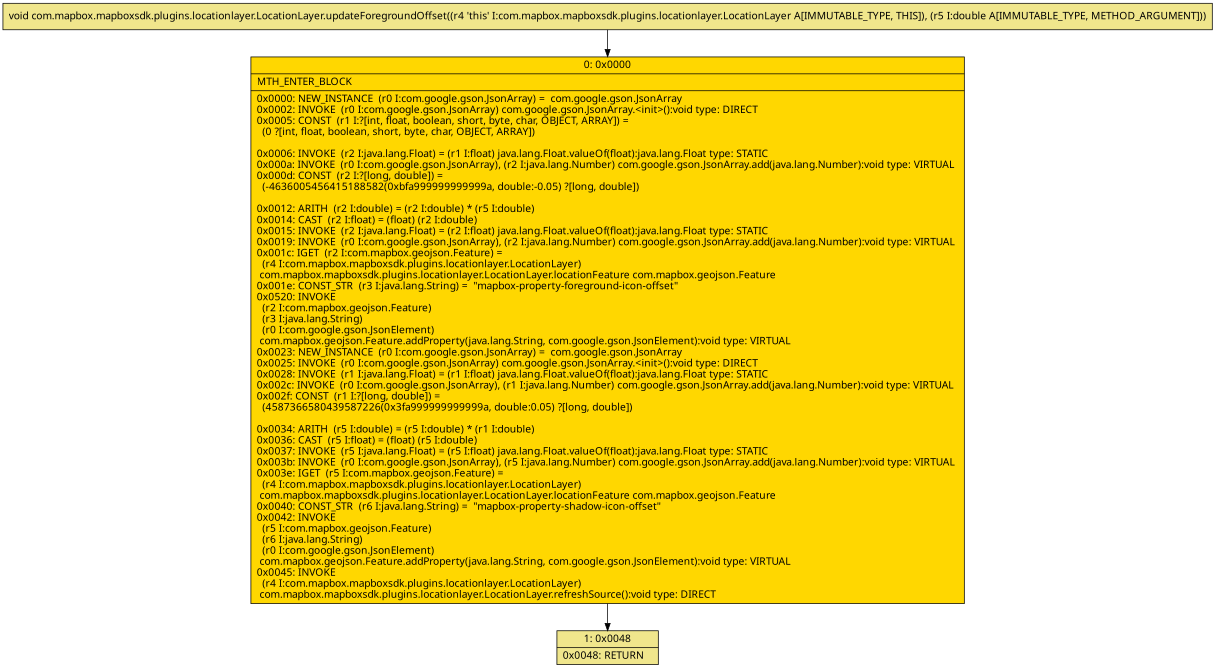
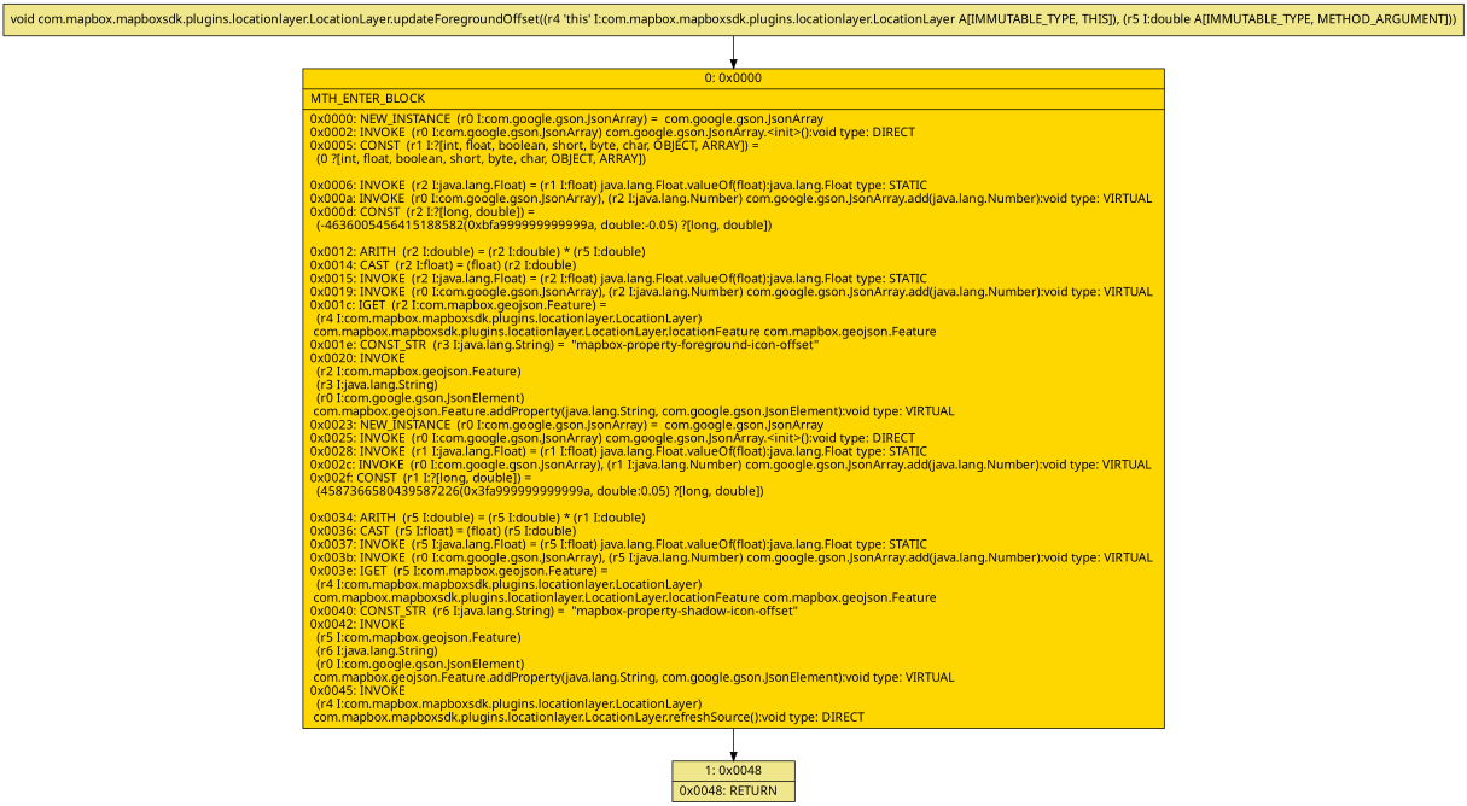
  digraph {
    fontname="Noto Sans"
    node [shape=record style=filled fillcolor=khaki fontname="Noto Sans"]
    edge [fontname="Noto Sans"]
-   n1 [label="{0\:\ 0x0000|MTH_ENTER_BLOCK\l|0x0000: NEW_INSTANCE  (r0 I:com.google.gson.JsonArray) =  com.google.gson.JsonArray \l0x0002: INVOKE  (r0 I:com.google.gson.JsonArray) com.google.gson.JsonArray.\<init\>():void type: DIRECT \l0x0005: CONST  (r1 I:?[int, float, boolean, short, byte, char, OBJECT, ARRAY]) = \l  (0 ?[int, float, boolean, short, byte, char, OBJECT, ARRAY])\l \l0x0006: INVOKE  (r2 I:java.lang.Float) = (r1 I:float) java.lang.Float.valueOf(float):java.lang.Float type: STATIC \l0x000a: INVOKE  (r0 I:com.google.gson.JsonArray), (r2 I:java.lang.Number) com.google.gson.JsonArray.add(java.lang.Number):void type: VIRTUAL \l0x000d: CONST  (r2 I:?[long, double]) = \l  (\-4636005456415188582(0xbfa999999999999a, double:\-0.05) ?[long, double])\l \l0x0012: ARITH  (r2 I:double) = (r2 I:double) * (r5 I:double) \l0x0014: CAST  (r2 I:float) = (float) (r2 I:double) \l0x0015: INVOKE  (r2 I:java.lang.Float) = (r2 I:float) java.lang.Float.valueOf(float):java.lang.Float type: STATIC \l0x0019: INVOKE  (r0 I:com.google.gson.JsonArray), (r2 I:java.lang.Number) com.google.gson.JsonArray.add(java.lang.Number):void type: VIRTUAL \l0x001c: IGET  (r2 I:com.mapbox.geojson.Feature) = \l  (r4 I:com.mapbox.mapboxsdk.plugins.locationlayer.LocationLayer)\l com.mapbox.mapboxsdk.plugins.locationlayer.LocationLayer.locationFeature com.mapbox.geojson.Feature \l0x001e: CONST_STR  (r3 I:java.lang.String) =  \"mapbox\-property\-foreground\-icon\-offset\" \l0x0520: INVOKE  \l  (r2 I:com.mapbox.geojson.Feature)\l  (r3 I:java.lang.String)\l  (r0 I:com.google.gson.JsonElement)\l com.mapbox.geojson.Feature.addProperty(java.lang.String, com.google.gson.JsonElement):void type: VIRTUAL \l0x0023: NEW_INSTANCE  (r0 I:com.google.gson.JsonArray) =  com.google.gson.JsonArray \l0x0025: INVOKE  (r0 I:com.google.gson.JsonArray) com.google.gson.JsonArray.\<init\>():void type: DIRECT \l0x0028: INVOKE  (r1 I:java.lang.Float) = (r1 I:float) java.lang.Float.valueOf(float):java.lang.Float type: STATIC \l0x002c: INVOKE  (r0 I:com.google.gson.JsonArray), (r1 I:java.lang.Number) com.google.gson.JsonArray.add(java.lang.Number):void type: VIRTUAL \l0x002f: CONST  (r1 I:?[long, double]) = \l  (4587366580439587226(0x3fa999999999999a, double:0.05) ?[long, double])\l \l0x0034: ARITH  (r5 I:double) = (r5 I:double) * (r1 I:double) \l0x0036: CAST  (r5 I:float) = (float) (r5 I:double) \l0x0037: INVOKE  (r5 I:java.lang.Float) = (r5 I:float) java.lang.Float.valueOf(float):java.lang.Float type: STATIC \l0x003b: INVOKE  (r0 I:com.google.gson.JsonArray), (r5 I:java.lang.Number) com.google.gson.JsonArray.add(java.lang.Number):void type: VIRTUAL \l0x003e: IGET  (r5 I:com.mapbox.geojson.Feature) = \l  (r4 I:com.mapbox.mapboxsdk.plugins.locationlayer.LocationLayer)\l com.mapbox.mapboxsdk.plugins.locationlayer.LocationLayer.locationFeature com.mapbox.geojson.Feature \l0x0040: CONST_STR  (r6 I:java.lang.String) =  \"mapbox\-property\-shadow\-icon\-offset\" \l0x0042: INVOKE  \l  (r5 I:com.mapbox.geojson.Feature)\l  (r6 I:java.lang.String)\l  (r0 I:com.google.gson.JsonElement)\l com.mapbox.geojson.Feature.addProperty(java.lang.String, com.google.gson.JsonElement):void type: VIRTUAL \l0x0045: INVOKE  \l  (r4 I:com.mapbox.mapboxsdk.plugins.locationlayer.LocationLayer)\l com.mapbox.mapboxsdk.plugins.locationlayer.LocationLayer.refreshSource():void type: DIRECT \l}" fillcolor=gold]
+   n1 [label="{0\:\ 0x0000|MTH_ENTER_BLOCK\l|0x0000: NEW_INSTANCE  (r0 I:com.google.gson.JsonArray) =  com.google.gson.JsonArray \l0x0002: INVOKE  (r0 I:com.google.gson.JsonArray) com.google.gson.JsonArray.\<init\>():void type: DIRECT \l0x0005: CONST  (r1 I:?[int, float, boolean, short, byte, char, OBJECT, ARRAY]) = \l  (0 ?[int, float, boolean, short, byte, char, OBJECT, ARRAY])\l \l0x0006: INVOKE  (r2 I:java.lang.Float) = (r1 I:float) java.lang.Float.valueOf(float):java.lang.Float type: STATIC \l0x000a: INVOKE  (r0 I:com.google.gson.JsonArray), (r2 I:java.lang.Number) com.google.gson.JsonArray.add(java.lang.Number):void type: VIRTUAL \l0x000d: CONST  (r2 I:?[long, double]) = \l  (\-4636005456415188582(0xbfa999999999999a, double:\-0.05) ?[long, double])\l \l0x0012: ARITH  (r2 I:double) = (r2 I:double) * (r5 I:double) \l0x0014: CAST  (r2 I:float) = (float) (r2 I:double) \l0x0015: INVOKE  (r2 I:java.lang.Float) = (r2 I:float) java.lang.Float.valueOf(float):java.lang.Float type: STATIC \l0x0019: INVOKE  (r0 I:com.google.gson.JsonArray), (r2 I:java.lang.Number) com.google.gson.JsonArray.add(java.lang.Number):void type: VIRTUAL \l0x001c: IGET  (r2 I:com.mapbox.geojson.Feature) = \l  (r4 I:com.mapbox.mapboxsdk.plugins.locationlayer.LocationLayer)\l com.mapbox.mapboxsdk.plugins.locationlayer.LocationLayer.locationFeature com.mapbox.geojson.Feature \l0x001e: CONST_STR  (r3 I:java.lang.String) =  \"mapbox\-property\-foreground\-icon\-offset\" \l0x0020: INVOKE  \l  (r2 I:com.mapbox.geojson.Feature)\l  (r3 I:java.lang.String)\l  (r0 I:com.google.gson.JsonElement)\l com.mapbox.geojson.Feature.addProperty(java.lang.String, com.google.gson.JsonElement):void type: VIRTUAL \l0x0023: NEW_INSTANCE  (r0 I:com.google.gson.JsonArray) =  com.google.gson.JsonArray \l0x0025: INVOKE  (r0 I:com.google.gson.JsonArray) com.google.gson.JsonArray.\<init\>():void type: DIRECT \l0x0028: INVOKE  (r1 I:java.lang.Float) = (r1 I:float) java.lang.Float.valueOf(float):java.lang.Float type: STATIC \l0x002c: INVOKE  (r0 I:com.google.gson.JsonArray), (r1 I:java.lang.Number) com.google.gson.JsonArray.add(java.lang.Number):void type: VIRTUAL \l0x002f: CONST  (r1 I:?[long, double]) = \l  (4587366580439587226(0x3fa999999999999a, double:0.05) ?[long, double])\l \l0x0034: ARITH  (r5 I:double) = (r5 I:double) * (r1 I:double) \l0x0036: CAST  (r5 I:float) = (float) (r5 I:double) \l0x0037: INVOKE  (r5 I:java.lang.Float) = (r5 I:float) java.lang.Float.valueOf(float):java.lang.Float type: STATIC \l0x003b: INVOKE  (r0 I:com.google.gson.JsonArray), (r5 I:java.lang.Number) com.google.gson.JsonArray.add(java.lang.Number):void type: VIRTUAL \l0x003e: IGET  (r5 I:com.mapbox.geojson.Feature) = \l  (r4 I:com.mapbox.mapboxsdk.plugins.locationlayer.LocationLayer)\l com.mapbox.mapboxsdk.plugins.locationlayer.LocationLayer.locationFeature com.mapbox.geojson.Feature \l0x0040: CONST_STR  (r6 I:java.lang.String) =  \"mapbox\-property\-shadow\-icon\-offset\" \l0x0042: INVOKE  \l  (r5 I:com.mapbox.geojson.Feature)\l  (r6 I:java.lang.String)\l  (r0 I:com.google.gson.JsonElement)\l com.mapbox.geojson.Feature.addProperty(java.lang.String, com.google.gson.JsonElement):void type: VIRTUAL \l0x0045: INVOKE  \l  (r4 I:com.mapbox.mapboxsdk.plugins.locationlayer.LocationLayer)\l com.mapbox.mapboxsdk.plugins.locationlayer.LocationLayer.refreshSource():void type: DIRECT \l}" fillcolor=gold]
    n2 [label="{1\:\ 0x0048|0x0048: RETURN   \l}"]
    n3 [label="{void com.mapbox.mapboxsdk.plugins.locationlayer.LocationLayer.updateForegroundOffset((r4 'this' I:com.mapbox.mapboxsdk.plugins.locationlayer.LocationLayer A[IMMUTABLE_TYPE, THIS]), (r5 I:double A[IMMUTABLE_TYPE, METHOD_ARGUMENT])) }"]
    n1 -> n2
    n3 -> n1
  }
